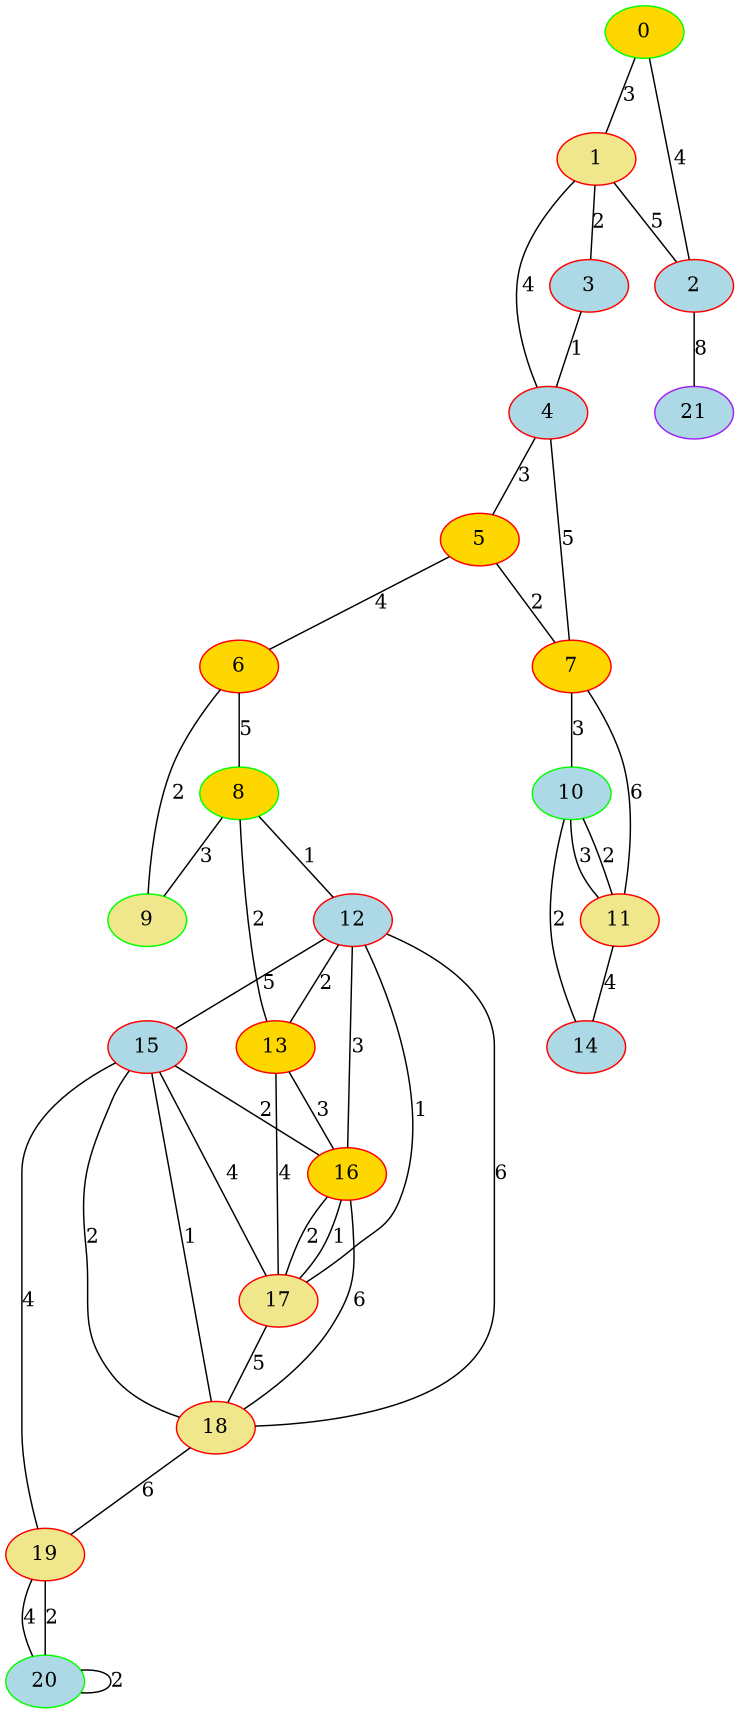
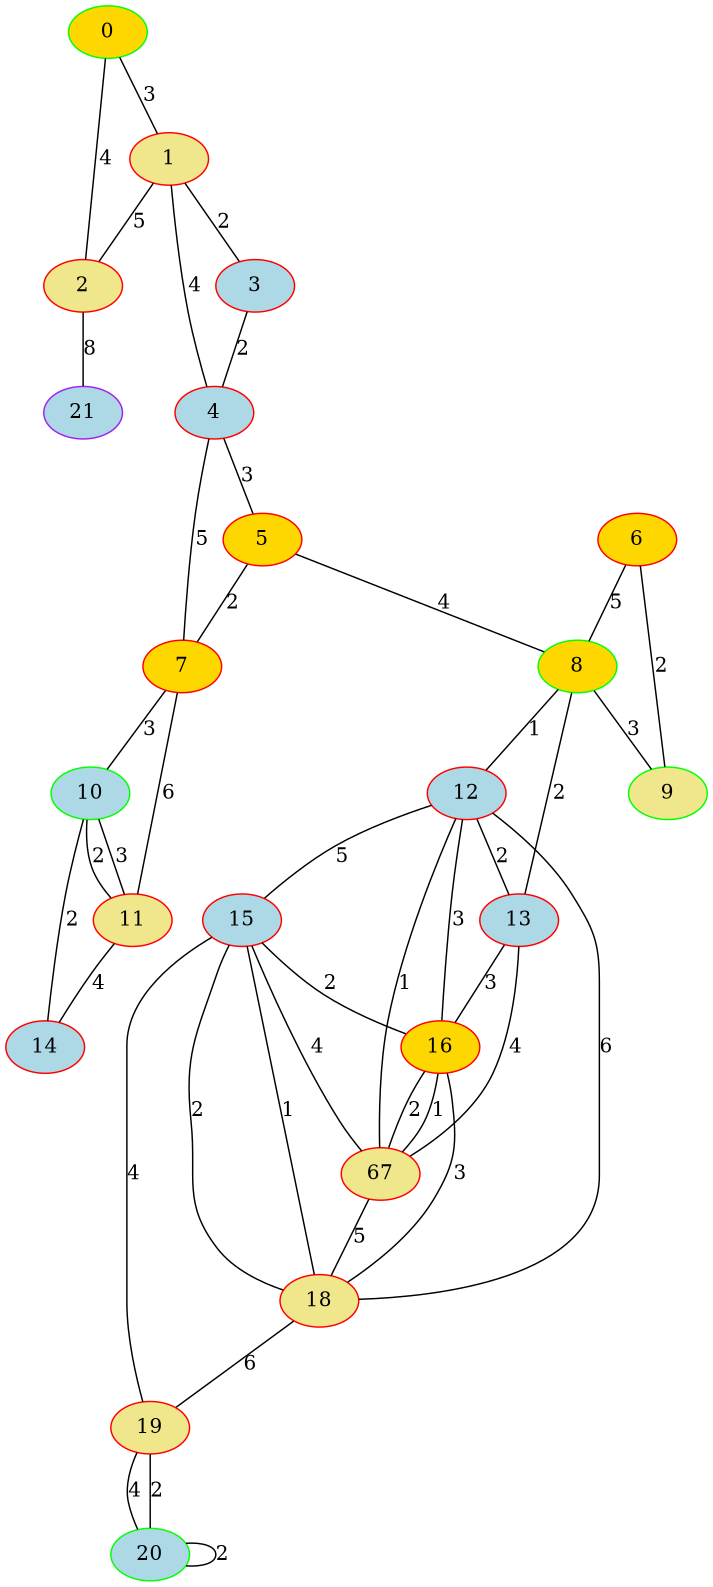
  graph {
    node [color=red fillcolor=lightblue style=filled weight=1]
    0 [color=green fillcolor=gold]
    1 [fillcolor=khaki]
-   2
+   2 [fillcolor=khaki]
    3
    4
    21 [color=purple weight=4]
    5 [fillcolor=gold]
    7 [fillcolor=gold]
    6 [fillcolor=gold]
    10 [color=green weight=2]
    11 [fillcolor=khaki]
    8 [color=green fillcolor=gold]
    9 [color=green fillcolor=khaki]
    12
-   13 [fillcolor=gold]
+   13
    14
    15
    16 [fillcolor=gold]
-   17 [fillcolor=khaki]
+   17 [fillcolor=khaki label=67]
    18 [fillcolor=khaki]
    19 [fillcolor=khaki]
    20 [color=green weight=2]
    0 -- 1 [label=3]
    0 -- 2 [label=4]
    1 -- 2 [label=5]
    1 -- 3 [label=2]
    1 -- 4 [label=4]
    2 -- 21 [label=8]
-   3 -- 4 [label=1]
+   3 -- 4 [label=2]
    4 -- 5 [label=3]
    4 -- 7 [label=5]
    5 -- 7 [label=2]
-   5 -- 6 [label=4]
+   5 -- 8 [label=4]
    7 -- 10 [label=3]
    7 -- 11 [label=6]
    6 -- 8 [label=5]
    6 -- 9 [label=2]
    10 -- 11 [label=2]
    10 -- 11 [label=3]
    10 -- 14 [label=2]
    11 -- 14 [label=4]
    8 -- 9 [label=3]
    8 -- 12 [label=1]
    8 -- 13 [label=2]
    12 -- 13 [label=2]
    12 -- 15 [label=5]
    12 -- 16 [label=3]
    12 -- 17 [label=1]
    12 -- 18 [label=6]
    13 -- 16 [label=3]
    13 -- 17 [label=4]
    15 -- 16 [label=2]
    15 -- 17 [label=4]
    15 -- 18 [label=2]
    15 -- 18 [label=1]
    15 -- 19 [label=4]
    16 -- 17 [label=1]
    16 -- 17 [label=2]
-   16 -- 18 [label=6]
+   16 -- 18 [label=3]
    17 -- 18 [label=5]
    18 -- 19 [label=6]
    19 -- 20 [label=4]
    19 -- 20 [label=2]
    20 -- 20 [label=2]
  }
